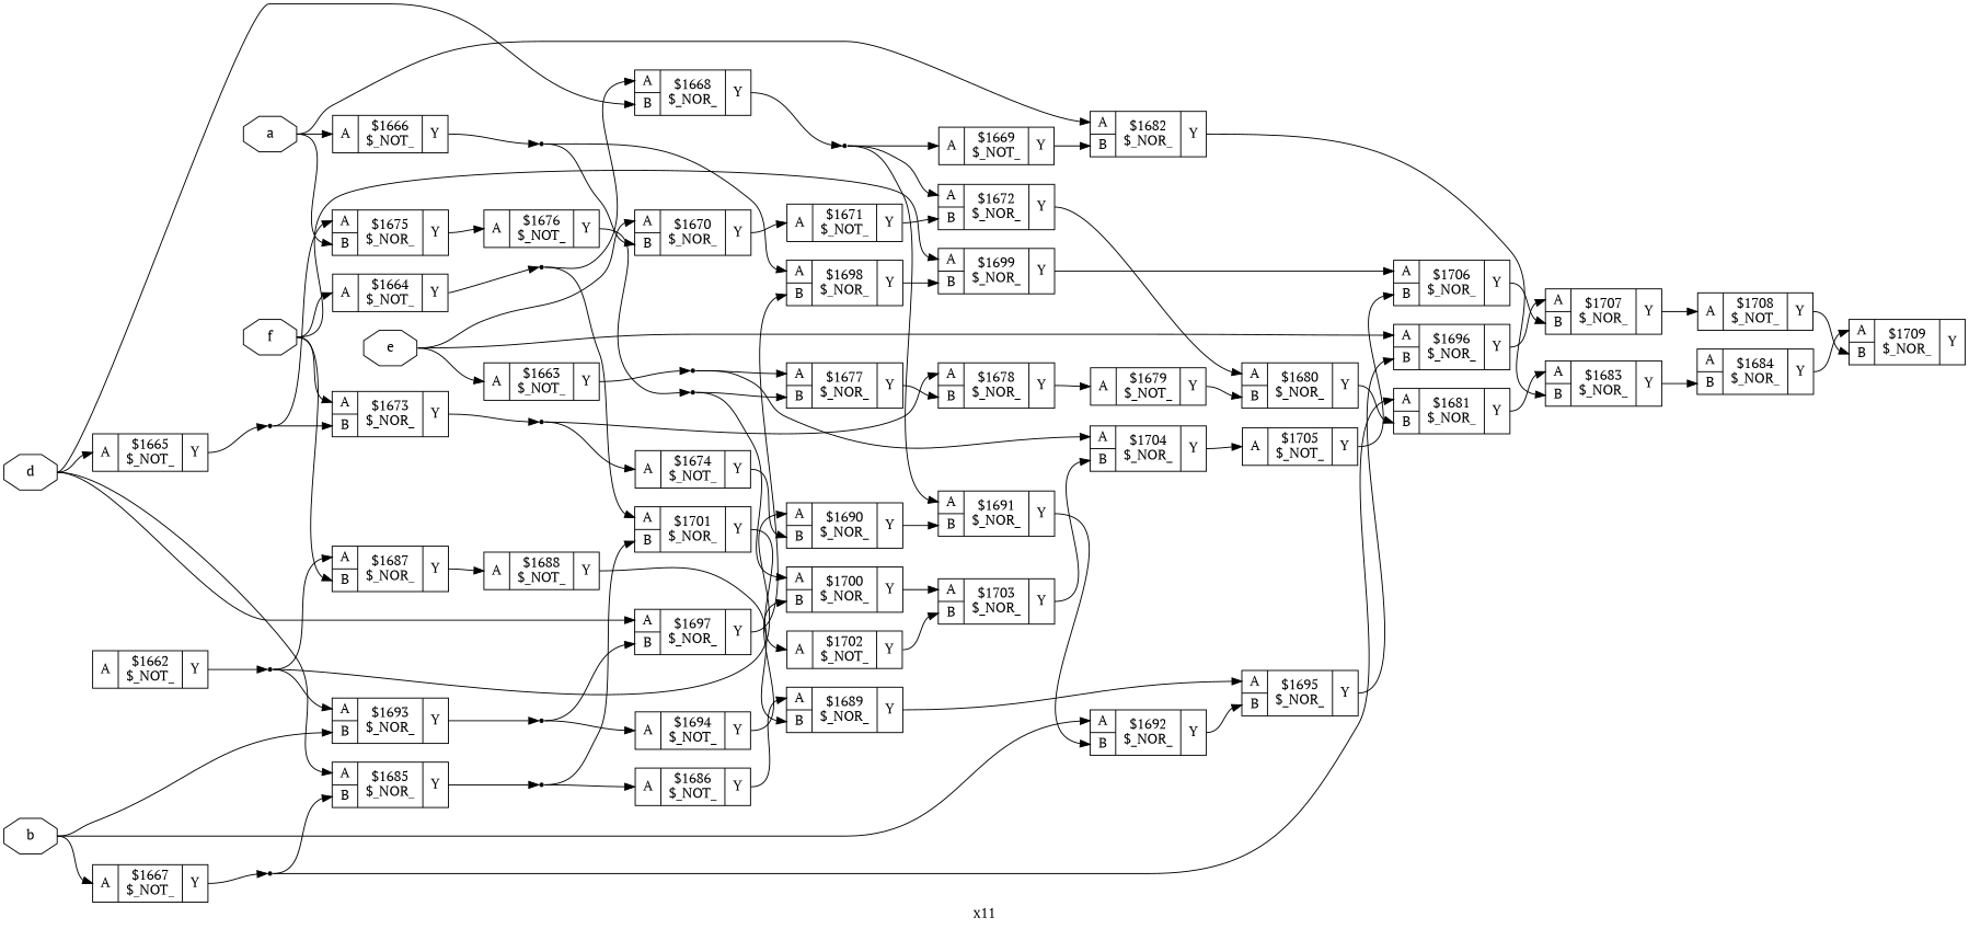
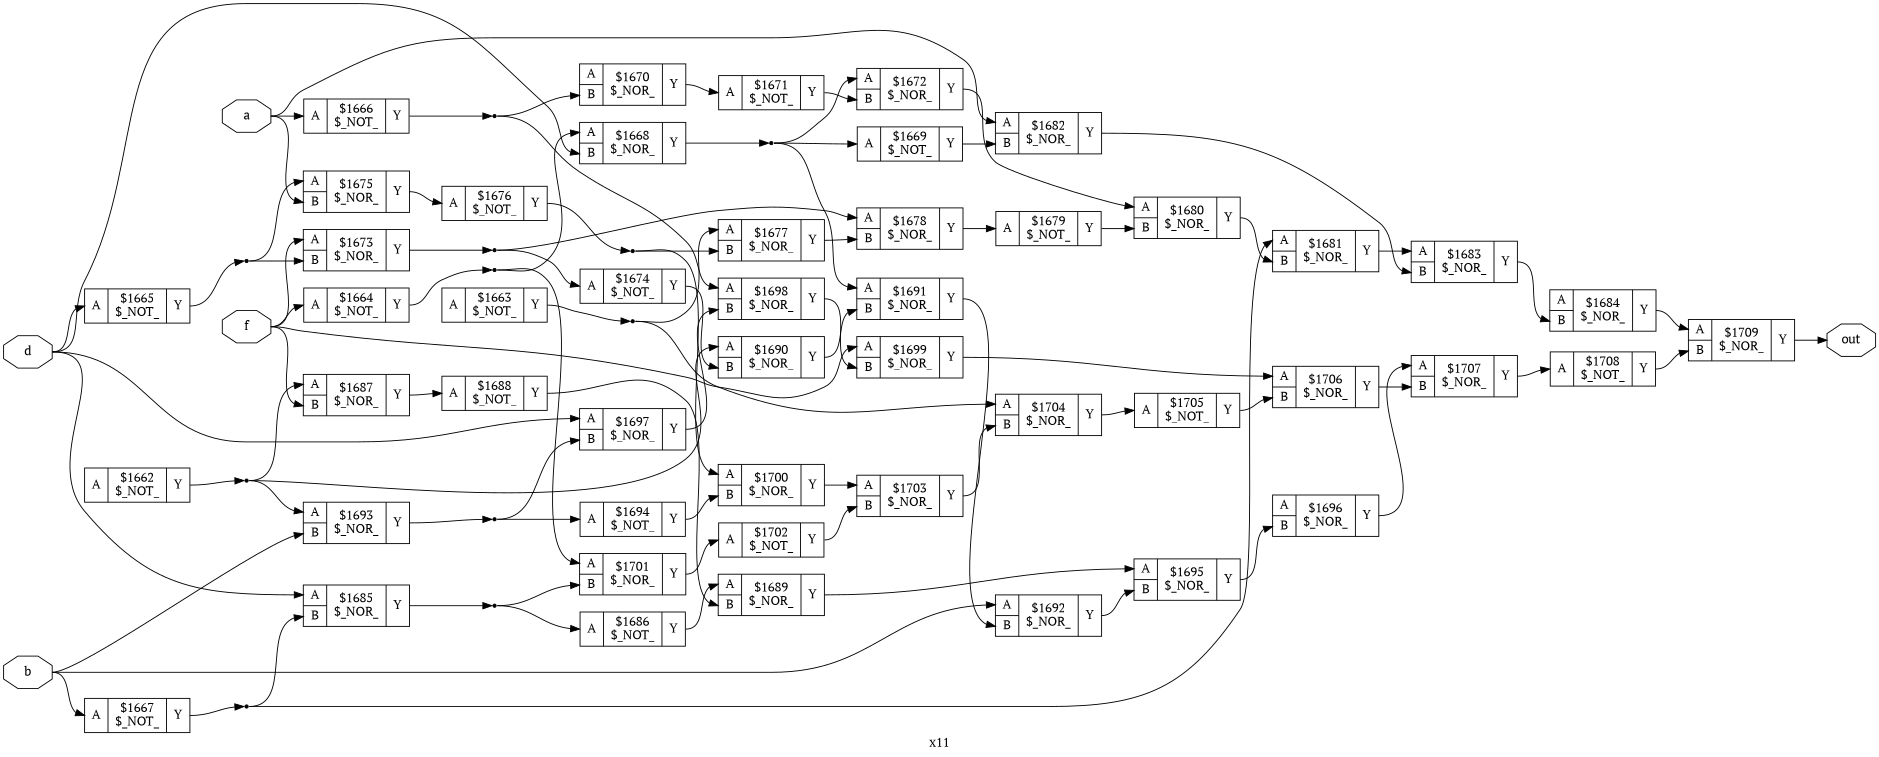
  digraph {
    fontname="PT Serif"
    label=x11
    rankdir=LR
    remincross=true
    node [fontname="PT Serif" shape=record]
    edge [color=black fontname="PT Serif" headport="p55:w" tailport="p56:e"]
    n48 [color=black fontcolor=black label=a shape=octagon]
    c61 [label="{{<p55> A}|$1666\n$_NOT_|{<p56> Y}}"]
    c71 [label="{{<p55> A|<p63> B}|$1675\n$_NOR_|{<p56> Y}}"]
    c78 [label="{{<p55> A|<p63> B}|$1682\n$_NOR_|{<p56> Y}}"]
    n3 [shape=point]
    c72 [label="{{<p55> A}|$1676\n$_NOT_|{<p56> Y}}"]
    c79 [label="{{<p55> A|<p63> B}|$1683\n$_NOR_|{<p56> Y}}"]
    n49 [color=black fontcolor=black label=b shape=octagon]
    c62 [label="{{<p55> A}|$1667\n$_NOT_|{<p56> Y}}"]
    c88 [label="{{<p55> A|<p63> B}|$1692\n$_NOR_|{<p56> Y}}"]
    c89 [label="{{<p55> A|<p63> B}|$1693\n$_NOR_|{<p56> Y}}"]
    n4 [shape=point]
    c91 [label="{{<p55> A|<p63> B}|$1695\n$_NOR_|{<p56> Y}}"]
    n30 [shape=point]
    c57 [label="{{<p55> A}|$1662\n$_NOT_|{<p56> Y}}"]
    n46 [shape=point]
    c80 [label="{{<p55> A|<p63> B}|$1684\n$_NOR_|{<p56> Y}}"]
    c105 [label="{{<p55> A|<p63> B}|$1709\n$_NOR_|{<p56> Y}}"]
    n51 [color=black fontcolor=black label=d shape=octagon]
    c60 [label="{{<p55> A}|$1665\n$_NOT_|{<p56> Y}}"]
    c64 [label="{{<p55> A|<p63> B}|$1668\n$_NOR_|{<p56> Y}}"]
    c81 [label="{{<p55> A|<p63> B}|$1685\n$_NOR_|{<p56> Y}}"]
    c93 [label="{{<p55> A|<p63> B}|$1697\n$_NOR_|{<p56> Y}}"]
    n2 [shape=point]
    n5 [shape=point]
    n22 [shape=point]
    c94 [label="{{<p55> A|<p63> B}|$1698\n$_NOR_|{<p56> Y}}"]
-   n52 [color=black fontcolor=black label=e shape=octagon]
    c58 [label="{{<p55> A}|$1663\n$_NOT_|{<p56> Y}}"]
    c66 [label="{{<p55> A|<p63> B}|$1670\n$_NOR_|{<p56> Y}}"]
    c92 [label="{{<p55> A|<p63> B}|$1696\n$_NOR_|{<p56> Y}}"]
    n47 [shape=point]
    c67 [label="{{<p55> A}|$1671\n$_NOT_|{<p56> Y}}"]
    c103 [label="{{<p55> A|<p63> B}|$1707\n$_NOR_|{<p56> Y}}"]
    n53 [color=black fontcolor=black label=f shape=octagon]
    c59 [label="{{<p55> A}|$1664\n$_NOT_|{<p56> Y}}"]
    c69 [label="{{<p55> A|<p63> B}|$1673\n$_NOR_|{<p56> Y}}"]
    c83 [label="{{<p55> A|<p63> B}|$1687\n$_NOR_|{<p56> Y}}"]
    c95 [label="{{<p55> A|<p63> B}|$1699\n$_NOR_|{<p56> Y}}"]
    n1 [shape=point]
    n10 [shape=point]
    c84 [label="{{<p55> A}|$1688\n$_NOT_|{<p56> Y}}"]
    c102 [label="{{<p55> A|<p63> B}|$1706\n$_NOR_|{<p56> Y}}"]
+   n54 [color=black fontcolor=black label=out shape=octagon]
    c86 [label="{{<p55> A|<p63> B}|$1690\n$_NOR_|{<p56> Y}}"]
    c73 [label="{{<p55> A|<p63> B}|$1677\n$_NOR_|{<p56> Y}}"]
    c100 [label="{{<p55> A|<p63> B}|$1704\n$_NOR_|{<p56> Y}}"]
    c97 [label="{{<p55> A|<p63> B}|$1701\n$_NOR_|{<p56> Y}}"]
    c77 [label="{{<p55> A|<p63> B}|$1681\n$_NOR_|{<p56> Y}}"]
    c65 [label="{{<p55> A}|$1669\n$_NOT_|{<p56> Y}}"]
    c68 [label="{{<p55> A|<p63> B}|$1672\n$_NOR_|{<p56> Y}}"]
    c87 [label="{{<p55> A|<p63> B}|$1691\n$_NOR_|{<p56> Y}}"]
    c76 [label="{{<p55> A|<p63> B}|$1680\n$_NOR_|{<p56> Y}}"]
    c70 [label="{{<p55> A}|$1674\n$_NOT_|{<p56> Y}}"]
    c74 [label="{{<p55> A|<p63> B}|$1678\n$_NOR_|{<p56> Y}}"]
    n13 [shape=point]
    c96 [label="{{<p55> A|<p63> B}|$1700\n$_NOR_|{<p56> Y}}"]
    c75 [label="{{<p55> A}|$1679\n$_NOT_|{<p56> Y}}"]
    c82 [label="{{<p55> A}|$1686\n$_NOT_|{<p56> Y}}"]
    c85 [label="{{<p55> A|<p63> B}|$1689\n$_NOR_|{<p56> Y}}"]
    c90 [label="{{<p55> A}|$1694\n$_NOT_|{<p56> Y}}"]
    c99 [label="{{<p55> A|<p63> B}|$1703\n$_NOR_|{<p56> Y}}"]
    c104 [label="{{<p55> A}|$1708\n$_NOT_|{<p56> Y}}"]
    c98 [label="{{<p55> A}|$1702\n$_NOT_|{<p56> Y}}"]
    c101 [label="{{<p55> A}|$1705\n$_NOT_|{<p56> Y}}"]
    n48 -> c61 [tailport=e]
    n48 -> c71 [headport="p63:w" tailport=e]
    n48 -> c78 [tailport=e]
    c61 -> n3 [headport=w]
    c71 -> c72
    c78 -> c79 [headport="p63:w"]
    n3 -> c94 [tailport=e]
    n3 -> c66 [headport="p63:w" tailport=e]
    c72 -> n13 [headport=w]
    c79 -> c80 [headport="p63:w"]
    n49 -> c62 [tailport=e]
    n49 -> c88 [tailport=e]
    n49 -> c89 [headport="p63:w" tailport=e]
    c62 -> n4 [headport=w]
    c88 -> c91 [headport="p63:w"]
    c89 -> n30 [headport=w]
    n4 -> c81 [headport="p63:w" tailport=e]
    n4 -> c77 [tailport=e]
    c91 -> c92 [headport="p63:w"]
    n30 -> c93 [headport="p63:w" tailport=e]
    n30 -> c90 [tailport=e]
    c57 -> n46 [headport=w]
    n46 -> c89 [tailport=e]
    n46 -> c83 [tailport=e]
    n46 -> c86 [tailport=e]
    c80 -> c105
+   c105 -> n54 [headport=w]
    n51 -> c60 [tailport=e]
    n51 -> c64 [headport="p63:w" tailport=e]
    n51 -> c81 [tailport=e]
    n51 -> c93 [tailport=e]
    c60 -> n2 [headport=w]
    c64 -> n5 [headport=w]
    c81 -> n22 [headport=w]
    c93 -> c94 [headport="p63:w"]
    n2 -> c71 [tailport=e]
    n2 -> c69 [headport="p63:w" tailport=e]
    n5 -> c65 [tailport=e]
    n5 -> c68 [tailport=e]
    n5 -> c87 [tailport=e]
    n22 -> c97 [headport="p63:w" tailport=e]
    n22 -> c82 [tailport=e]
    c94 -> c95 [headport="p63:w"]
-   n52 -> c58 [tailport=e]
-   n52 -> c66 [tailport=e]
-   n52 -> c92 [tailport=e]
    c58 -> n47 [headport=w]
    c66 -> c67
    c92 -> c103
    n47 -> c73 [tailport=e]
    n47 -> c100 [tailport=e]
    c67 -> c68 [headport="p63:w"]
    c103 -> c104
    n53 -> c59 [tailport=e]
    n53 -> c69 [tailport=e]
    n53 -> c83 [headport="p63:w" tailport=e]
    n53 -> c95 [tailport=e]
    c59 -> n1 [headport=w]
    c69 -> n10 [headport=w]
    c83 -> c84
    c95 -> c102
    n1 -> c64 [tailport=e]
    n1 -> c97 [tailport=e]
    n10 -> c70 [tailport=e]
    n10 -> c74 [tailport=e]
    c84 -> c85 [headport="p63:w"]
    c102 -> c103 [headport="p63:w"]
    c86 -> c87 [headport="p63:w"]
    c73 -> c74 [headport="p63:w"]
    c100 -> c101
    c97 -> c98
    c77 -> c79
    c65 -> c78 [headport="p63:w"]
    c68 -> c76
    c87 -> c88 [headport="p63:w"]
    c76 -> c77 [headport="p63:w"]
    c70 -> c86 [headport="p63:w"]
    c74 -> c75
    n13 -> c73 [headport="p63:w" tailport=e]
    n13 -> c96 [tailport=e]
    c96 -> c99
    c75 -> c76 [headport="p63:w"]
    c82 -> c85
    c85 -> c91
    c90 -> c96 [headport="p63:w"]
    c99 -> c100 [headport="p63:w"]
    c104 -> c105 [headport="p63:w"]
    c98 -> c99 [headport="p63:w"]
    c101 -> c102 [headport="p63:w"]
  }
